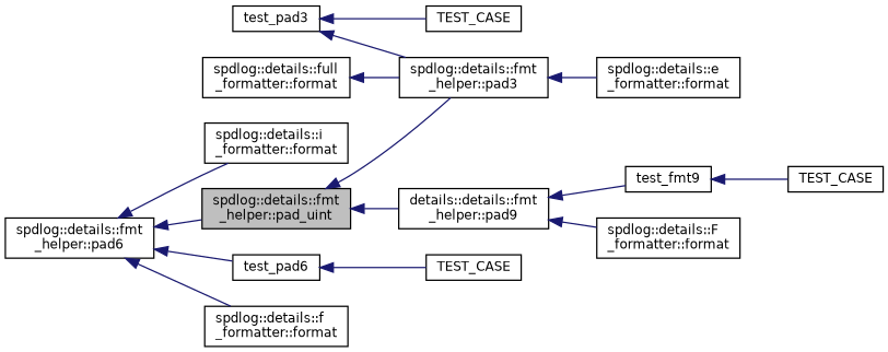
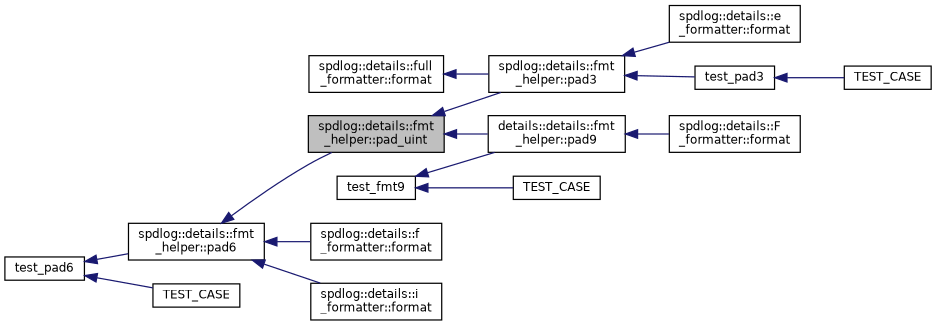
  digraph {
    rankdir=LR
    node [color=black fillcolor=white fontname=Helvetica fontsize=10 shape=record style=filled]
    edge [color=midnightblue dir=back fontname=Helvetica fontsize=10 labelfontname=Helvetica labelfontsize=10 style=solid]
    n1 [fillcolor=grey75 fontcolor=black height=0.2 label="spdlog::details::fmt\l_helper::pad_uint" width=0.4]
    n2 [height=0.2 label="spdlog::details::fmt\l_helper::pad3" width=0.4]
    n3 [height=0.2 label="details::details::fmt\l_helper::pad9" width=0.4]
    n4 [height=0.2 label="spdlog::details::e\l_formatter::format" width=0.4]
    n5 [height=0.2 label=test_pad3 width=0.4]
    n6 [height=0.2 label="spdlog::details::fmt\l_helper::pad6" width=0.4]
    n7 [height=0.2 label="spdlog::details::f\l_formatter::format" width=0.4]
    n8 [height=0.2 label="spdlog::details::i\l_formatter::format" width=0.4]
    n9 [height=0.2 label=test_pad6 width=0.4]
    n10 [height=0.2 label="spdlog::details::F\l_formatter::format" width=0.4]
    n11 [height=0.2 label=test_fmt9 width=0.4]
    n12 [height=0.2 label="spdlog::details::full\l_formatter::format" width=0.4]
    n13 [height=0.2 label=TEST_CASE width=0.4]
    n14 [height=0.2 label=TEST_CASE width=0.4]
    n15 [height=0.2 label=TEST_CASE width=0.4]
    n1 -> n2
    n1 -> n3
    n2 -> n4
-   n5 -> n2
+   n2 -> n5
    n3 -> n10
-   n3 -> n11
+   n11 -> n3
    n5 -> n13
    n6 -> n1
    n6 -> n7
    n6 -> n8
-   n6 -> n9
+   n9 -> n6
    n9 -> n14
    n11 -> n15
    n12 -> n2
  }
